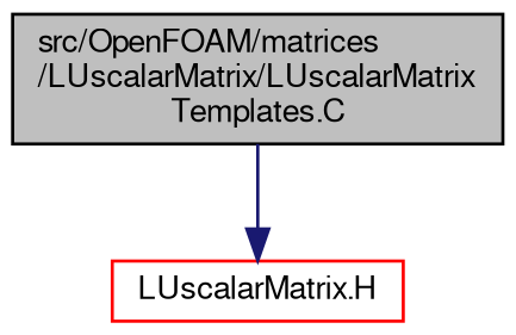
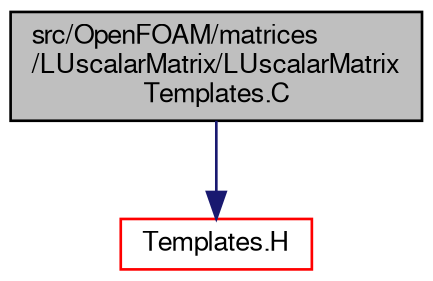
  digraph {
    node [fontname=FreeSans fontsize=10 shape=record]
    n1 [color=black fillcolor=grey75 fontcolor=black height=0.2 label="src/OpenFOAM/matrices\l/LUscalarMatrix/LUscalarMatrix\lTemplates.C" style=filled width=0.4]
-   n2 [color=red height=0.2 label="LUscalarMatrix.H" width=0.4]
+   n2 [color=red height=0.2 label="Templates.H" width=0.4]
    n1 -> n2 [color=midnightblue fontname=FreeSans fontsize=10 labelfontname=FreeSans labelfontsize=10 style=solid]
  }
